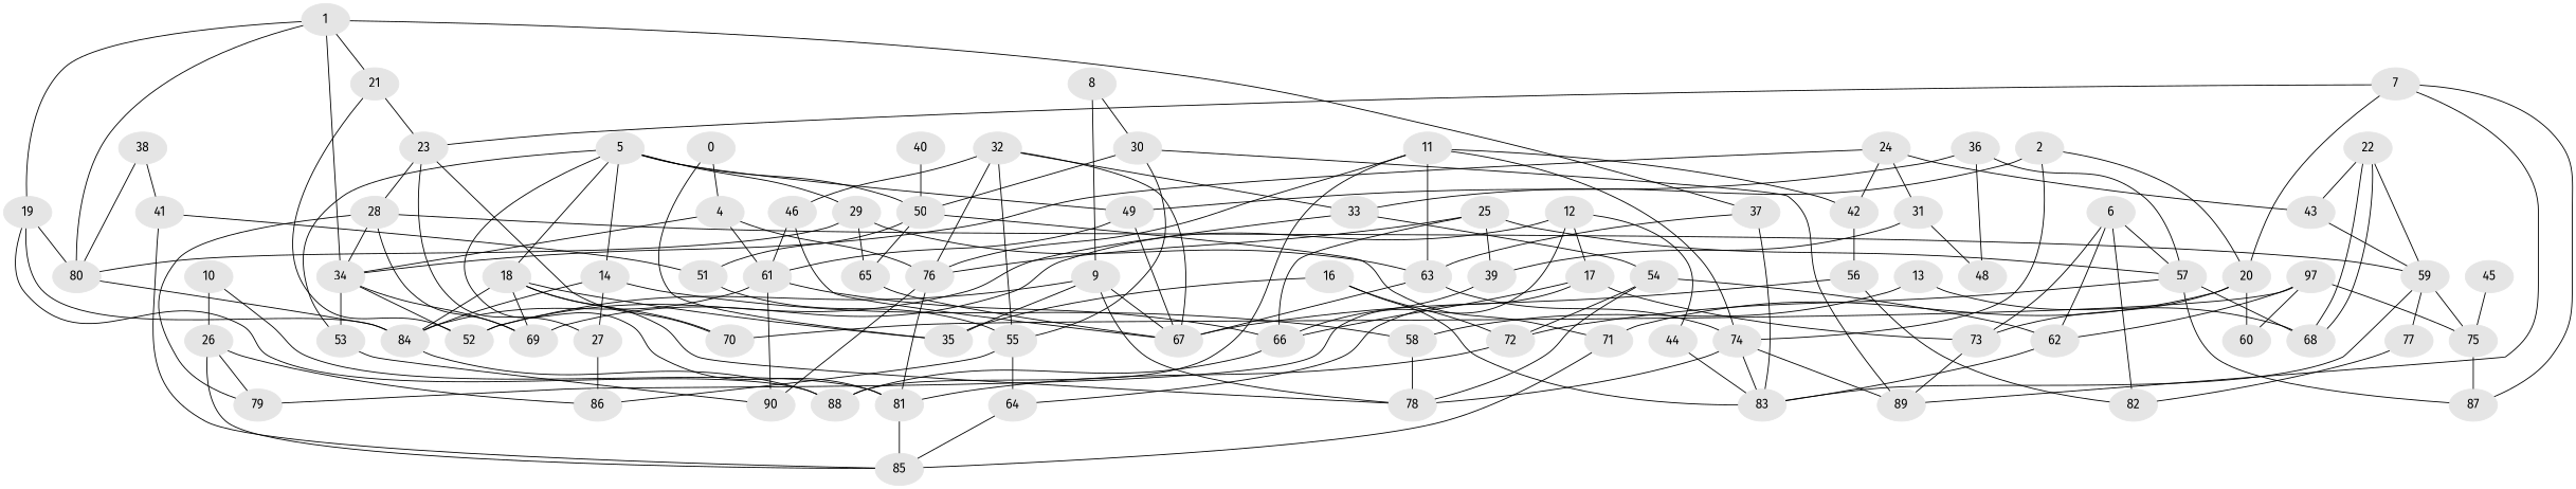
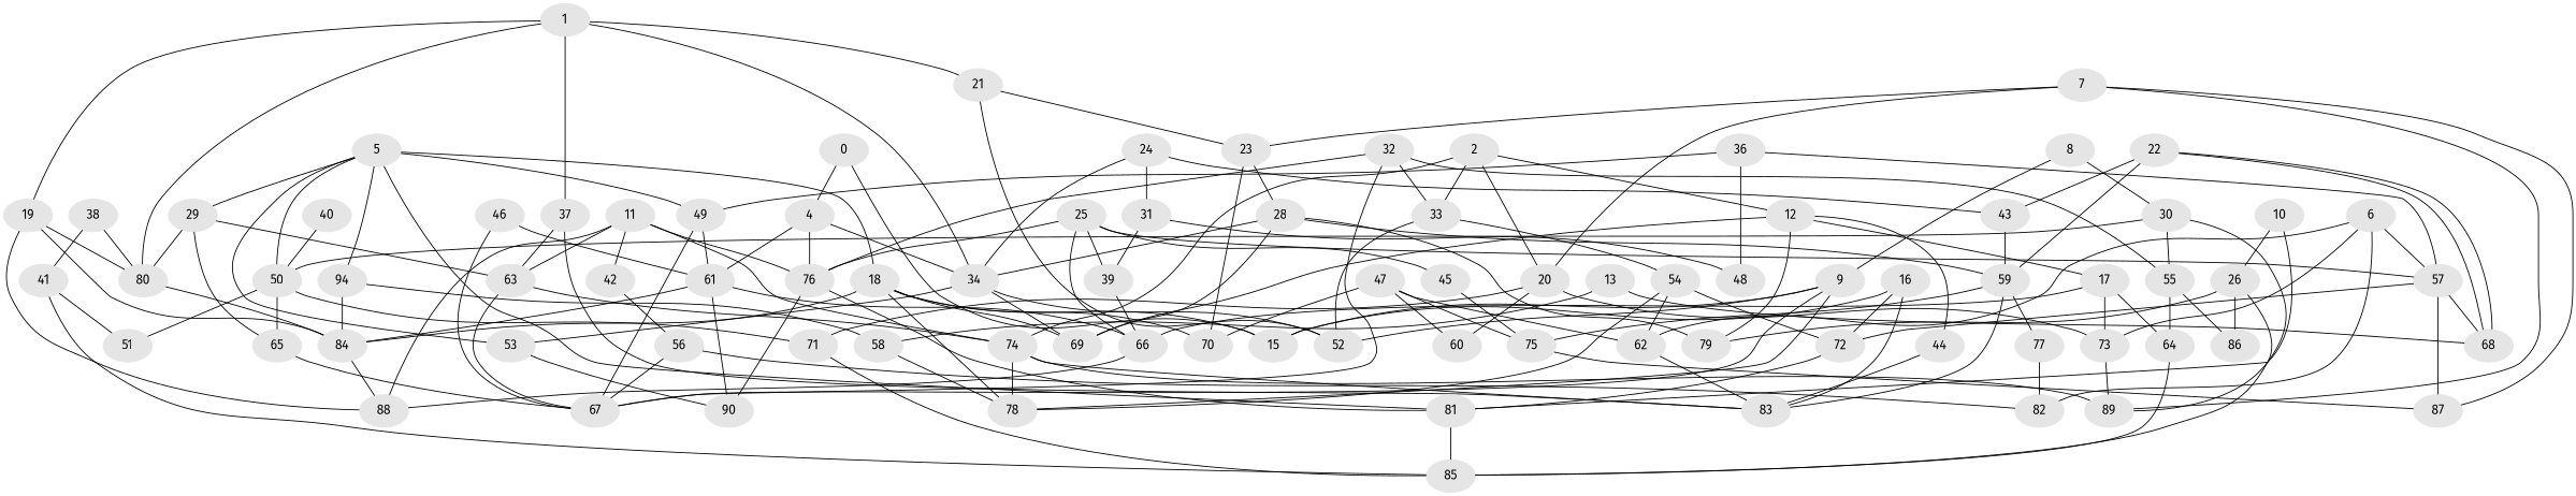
  graph {
    fontname="Fira Sans"
    node [color=gray90 fontname="Fira Sans" style=filled]
    edge [fontname="Fira Sans"]
    1
    19
    21
    34
    37
    80
    88
    84
    23
    52
    53
    69
    63
    83
    2
    12
    20
    33
    74
    17
    44
    79
    73
    60
    71
    54
    89
    78
    n29 [label=0]
    4
-   35
+   35 [label=15]
    61
    76
    66
    90
    81
    5
-   14
+   14 [label=94]
    18
    29
    49
    50
    58
-   27
    70
    65
    67
    51
    85
    6
    62
    82
    57
    7
    87
    28
    8
    9
    30
    55
    10
    26
    86
    11
    42
    56
    64
    13
    68
    25
    39
    45
    40
    16
    72
    22
    43
    59
    75
    77
    24
    31
    48
    32
    46
    36
    38
    41
-   47 [label=97]
+   47
    1 -- 19
    1 -- 21
    1 -- 34
    1 -- 37
    1 -- 80
    19 -- 80
    19 -- 88
    19 -- 84
    21 -- 23
    21 -- 52
    34 -- 52
    34 -- 53
    34 -- 69
    37 -- 63
    37 -- 83
    80 -- 84
    84 -- 88
-   23 -- 27
    23 -- 70
    23 -- 28
    53 -- 90
    63 -- 74
    63 -- 67
+   2 -- 12
    2 -- 20
    2 -- 33
    2 -- 74
    12 -- 69
    12 -- 17
    12 -- 44
    12 -- 79
    20 -- 73
    20 -- 60
    20 -- 71
    33 -- 52
    33 -- 54
    74 -- 83
    74 -- 89
    74 -- 78
    17 -- 73
    17 -- 66
    17 -- 64
    44 -- 83
    73 -- 89
    71 -- 85
    54 -- 78
    54 -- 62
    54 -- 72
    n29 -- 4
    n29 -- 35
    4 -- 34
    4 -- 61
    4 -- 76
    61 -- 84
    61 -- 66
    61 -- 90
    76 -- 90
    76 -- 81
    66 -- 88
    81 -- 85
    5 -- 53
    5 -- 81
    5 -- 14
    5 -- 18
    5 -- 29
    5 -- 49
    5 -- 50
    14 -- 84
    14 -- 58
-   14 -- 27
    18 -- 84
    18 -- 69
    18 -- 78
    18 -- 35
    18 -- 70
    29 -- 80
    29 -- 63
    29 -- 65
    49 -- 61
    49 -- 67
    50 -- 71
    50 -- 65
    50 -- 51
    58 -- 78
-   27 -- 86
    65 -- 67
-   51 -- 55
    6 -- 73
    6 -- 62
    6 -- 82
    6 -- 57
    62 -- 83
    57 -- 87
    57 -- 68
    57 -- 72
    7 -- 23
    7 -- 20
    7 -- 89
    7 -- 87
    28 -- 34
    28 -- 69
    28 -- 79
    28 -- 59
    8 -- 9
    8 -- 30
    9 -- 52
    9 -- 78
    9 -- 35
    9 -- 67
    30 -- 89
    30 -- 50
    30 -- 55
    55 -- 86
    55 -- 64
    10 -- 81
    10 -- 26
    26 -- 79
    26 -- 85
    26 -- 86
    11 -- 88
    11 -- 63
    11 -- 74
    11 -- 76
    11 -- 42
    42 -- 56
    56 -- 67
    56 -- 82
    64 -- 85
    13 -- 58
    13 -- 68
    25 -- 76
    25 -- 66
    25 -- 57
    25 -- 39
+   25 -- 45
    39 -- 66
    45 -- 75
    40 -- 50
    16 -- 83
    16 -- 35
    16 -- 72
    72 -- 81
    22 -- 68
    22 -- 68
    22 -- 43
    22 -- 59
    43 -- 59
    59 -- 83
    59 -- 75
    59 -- 77
    75 -- 87
    77 -- 82
    24 -- 34
-   24 -- 42
    24 -- 43
    24 -- 31
    31 -- 39
    31 -- 48
    32 -- 33
    32 -- 76
    32 -- 67
    32 -- 55
-   32 -- 46
    46 -- 61
    46 -- 67
    36 -- 49
    36 -- 57
    36 -- 48
    38 -- 80
    38 -- 41
    41 -- 51
    41 -- 85
    47 -- 60
    47 -- 70
    47 -- 62
    47 -- 75
  }
